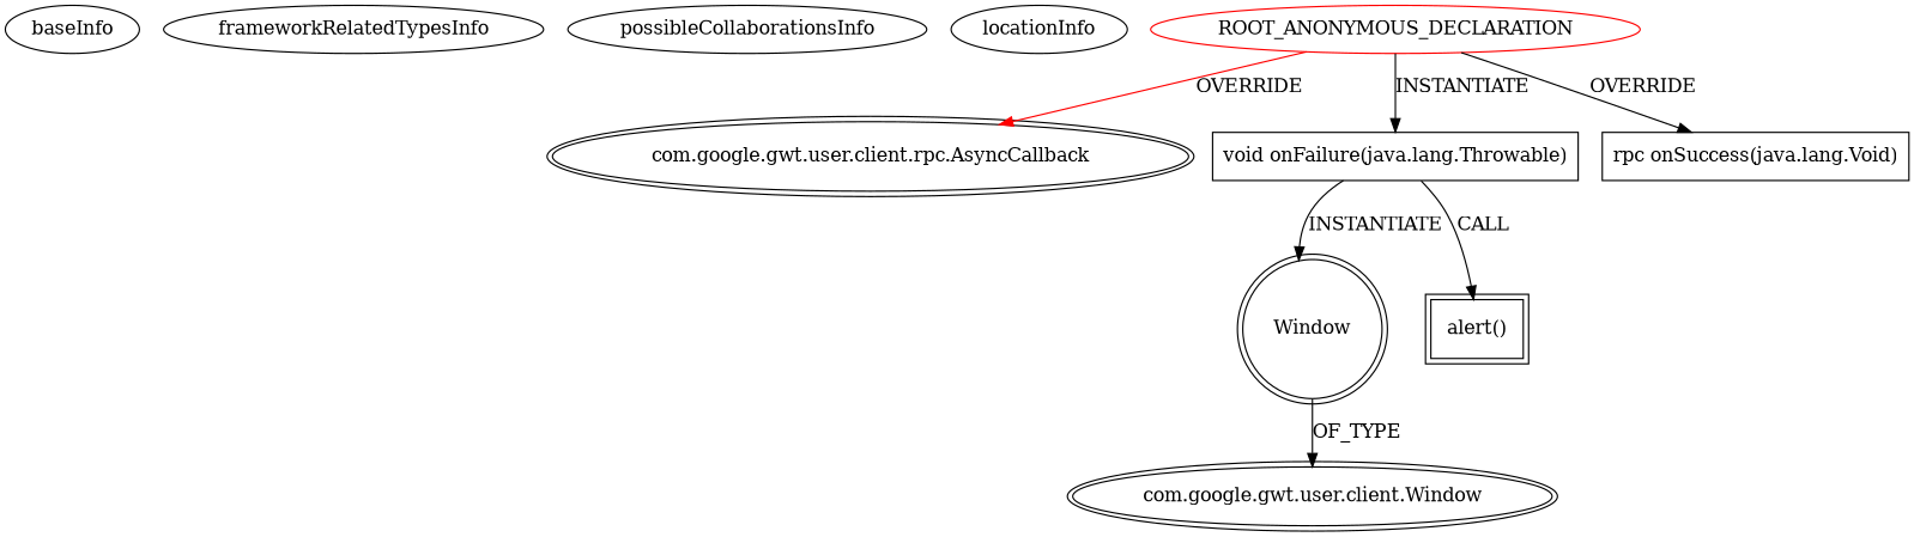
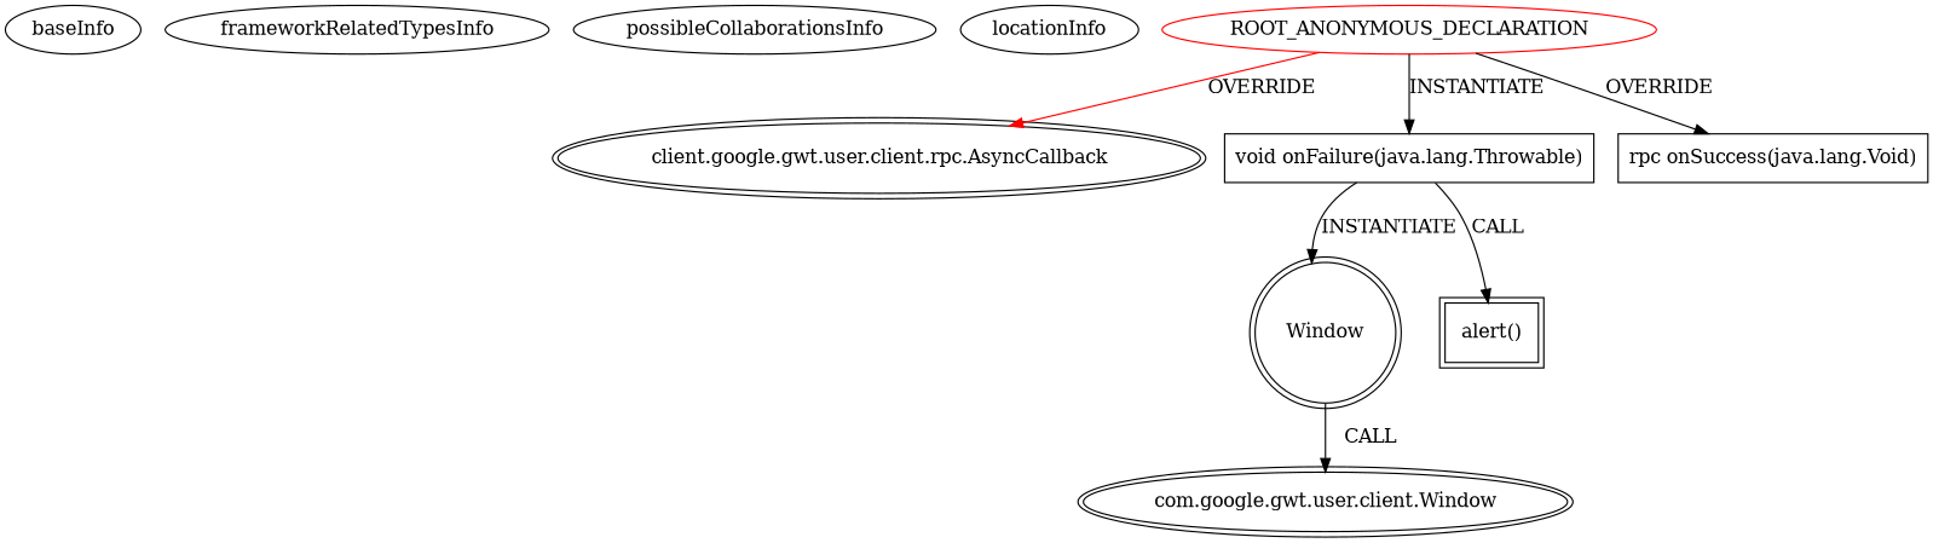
  digraph {
    baseInfo [category=extension_graph graphId=695 isAnonymous=true possibleRelation=false]
    frameworkRelatedTypesInfo [0="com.google.gwt.user.client.rpc.AsyncCallback"]
    possibleCollaborationsInfo
    locationInfo [contextSignature="void persist(au.edu.unimelb.csse.smd.mechanix.client.model.GameModel)" filePath="/aramk-mechanix/mechanix-master/src/au/edu/unimelb/csse/smd/mechanix/client/server/MugleClient.java" graphId=695 projectName="aramk-mechanix"]
    n5 [color=red isFrameworkType=false label=ROOT_ANONYMOUS_DECLARATION vertexType=ROOT_ANONYMOUS_DECLARATION]
-   n6 [isFrameworkType=true label="com.google.gwt.user.client.rpc.AsyncCallback" peripheries=2 vertexType=FRAMEWORK_INTERFACE_TYPE]
+   n6 [isFrameworkType=true label="client.google.gwt.user.client.rpc.AsyncCallback" peripheries=2 vertexType=FRAMEWORK_INTERFACE_TYPE]
    n7 [isFrameworkType=false label="void onFailure(java.lang.Throwable)" shape=box vertexType=OVERRIDING_METHOD_DECLARATION]
    n8 [isFrameworkType=false label="rpc onSuccess(java.lang.Void)" shape=box vertexType=OVERRIDING_METHOD_DECLARATION]
    n9 [isFrameworkType=true label=Window peripheries=2 shape=circle vertexType=VARIABLE_EXPRESION]
    n10 [isFrameworkType=true label="alert()" peripheries=2 shape=box vertexType=INSIDE_CALL]
    n11 [isFrameworkType=true label="com.google.gwt.user.client.Window" peripheries=2 vertexType=FRAMEWORK_CLASS_TYPE]
    n5 -> n6 [color=red label=OVERRIDE]
    n5 -> n7 [label=INSTANTIATE]
    n5 -> n8 [label=OVERRIDE]
    n7 -> n9 [label=INSTANTIATE]
    n7 -> n10 [label=CALL]
-   n9 -> n11 [label=OF_TYPE]
+   n9 -> n11 [label=CALL]
  }
